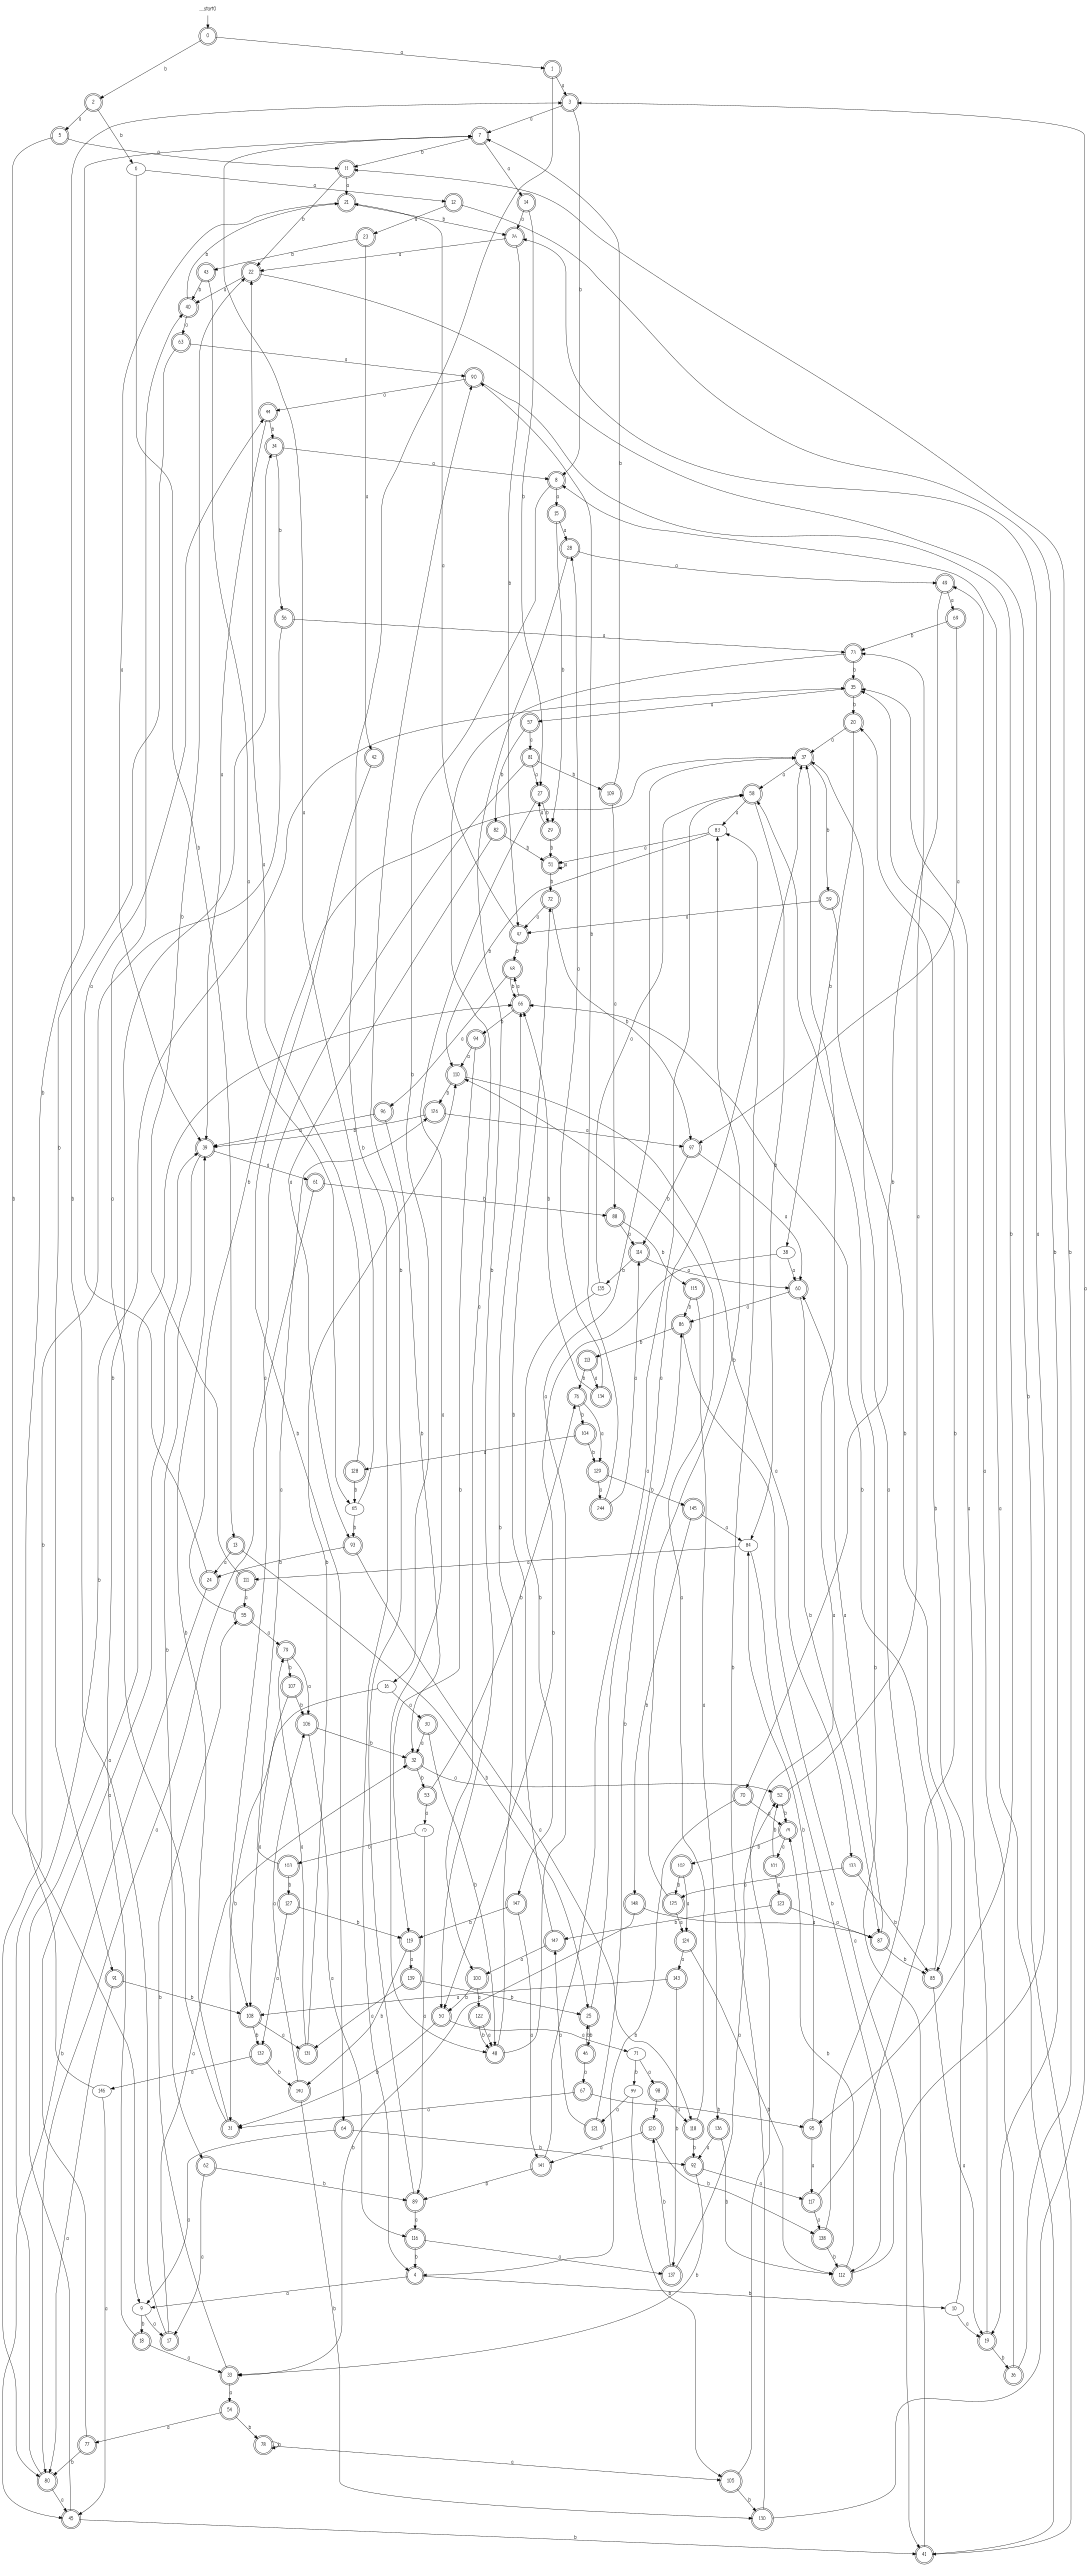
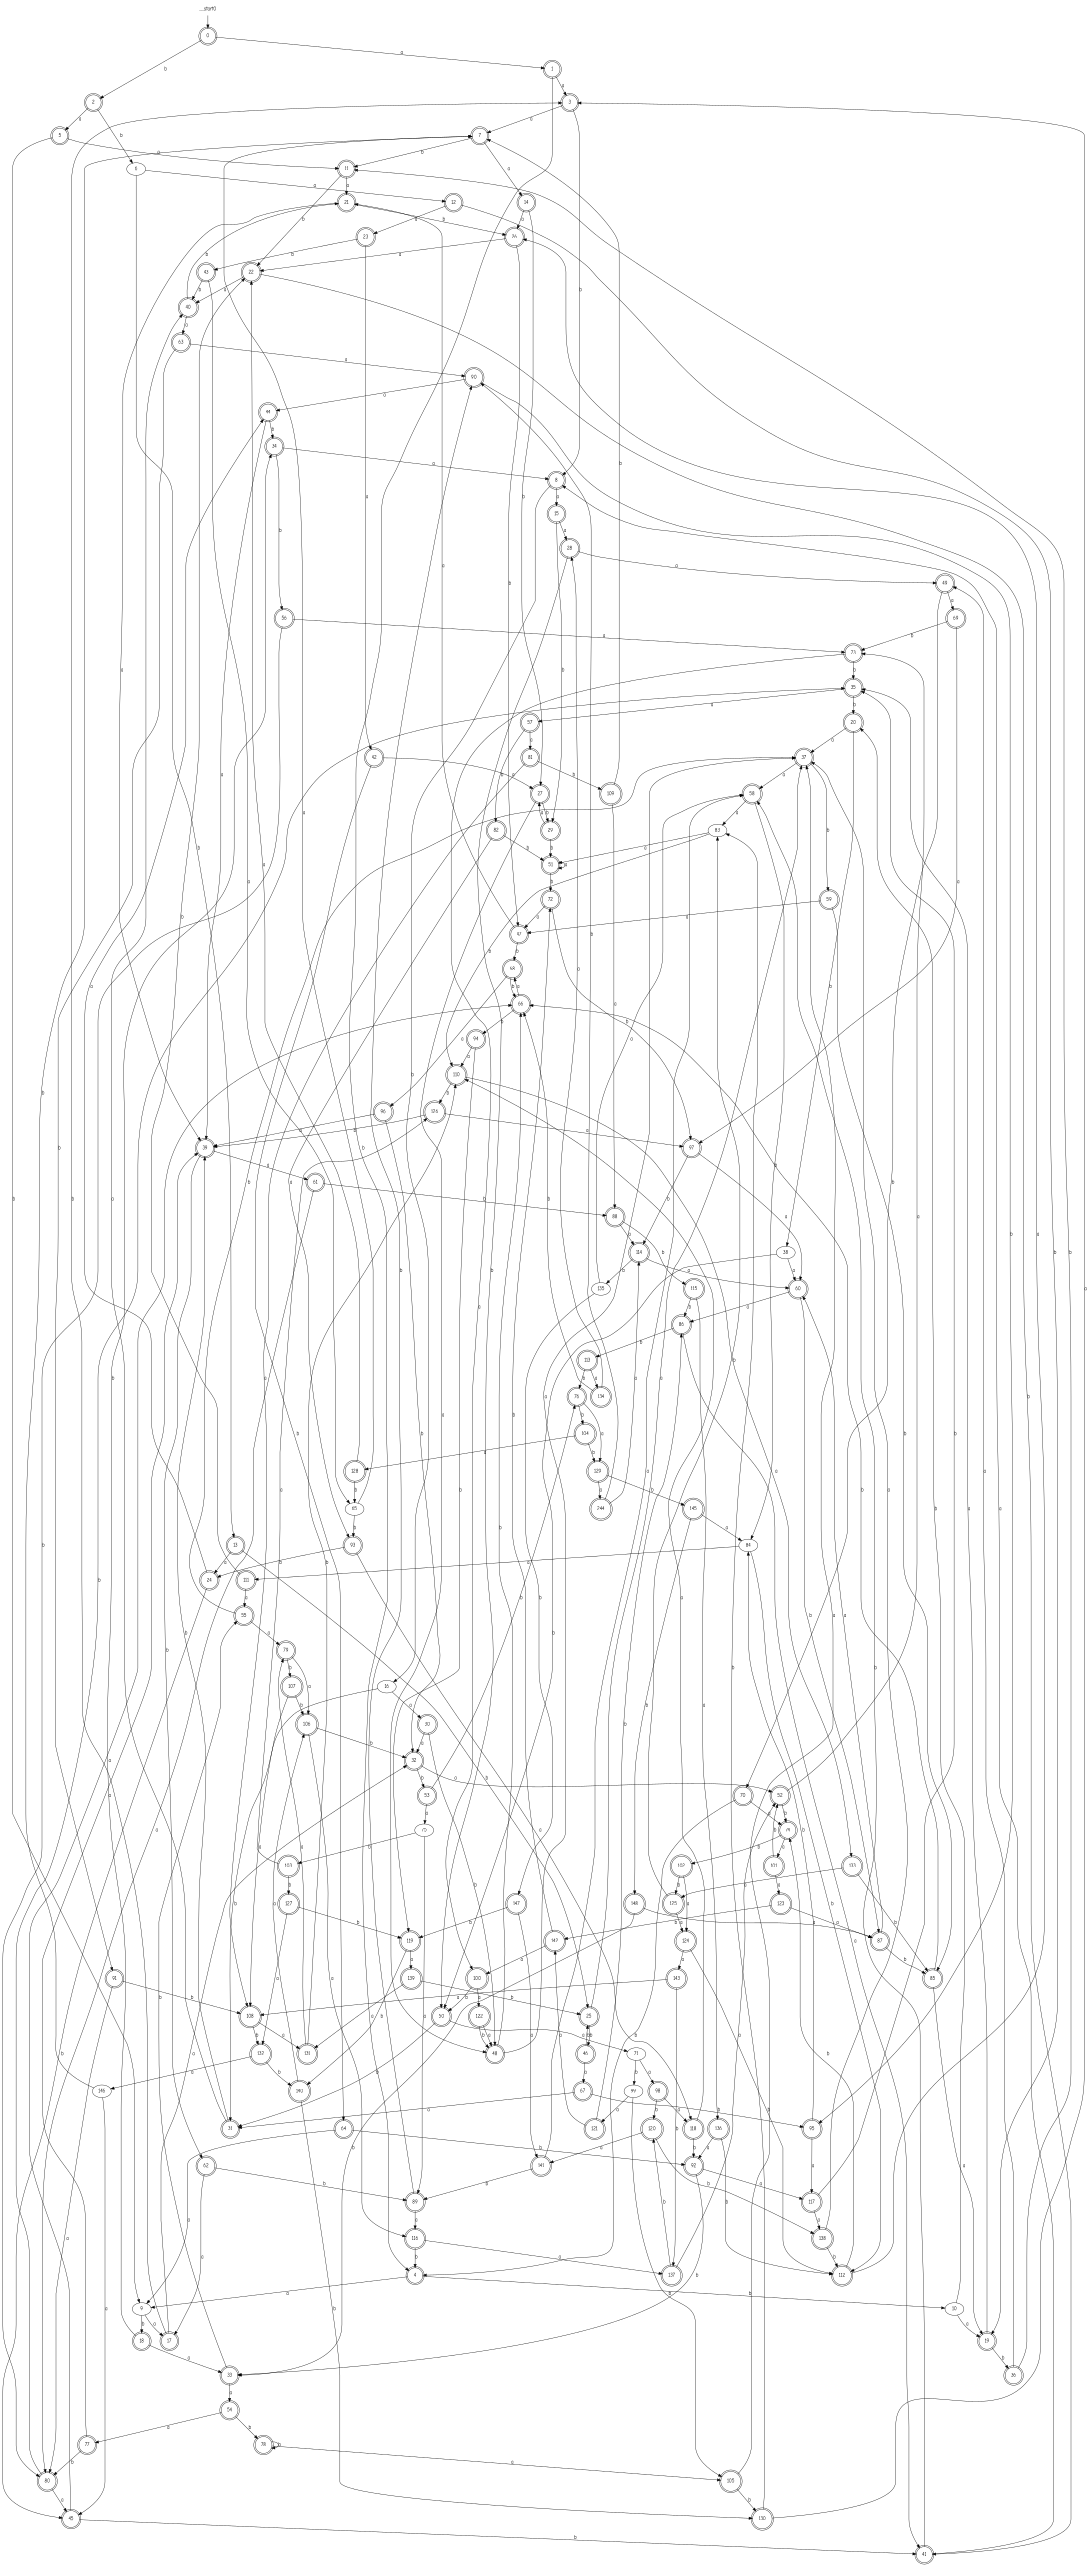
  digraph {
    fontname="Comic Neue"
    node [fontname="Comic Neue" shape=doublecircle]
    edge [fontname="Comic Neue"]
    __start0 [shape=none]
    0
    1
    2
    3
    4
    5
    6 [shape=""]
    7
    8
    9 [shape=""]
    10 [shape=""]
    11
    12
    13
    14
    15
    16 [shape=""]
    17
    18
    19
    20
    21
    22
    23
    24
    25
    26
    27
    28
    29
    30
    31
    32
    33
    34
    35
    36
    37
    38 [shape=""]
    39
    40
    41
    42
    43
    44
    45
    46
    47
    48
    49
    50
    51
    52
    53
    54
    55
    56
    57
    58
    59
    60
    61
    62
    63
    64
    65 [shape=""]
    66
    67
    68
    69
    70
    71 [shape=""]
    72
    73
    74
    75 [shape=""]
    76
    77
    78
    79
    80
    81
    82
    83 [shape=""]
    84 [shape=""]
    85
    86
    87
    88
    89
    90
    91
    92
    93
    94
    95
    96
    97
    98
    99 [shape=""]
    100
    101
    102
    103
    104
    129
    105
    106
    107
    108
    109
    110
    111
    112
    113
    114
    115
    116
    117
    118
    119
    120
    121
    122
    123
    124
    125
    126
    127
    128
    130
    131
    132
    133
    134
    135 [shape=""]
    136
    137
    138
    139
    140
    141
    142
    143
    n146 [label=244]
    145
    146 [shape=""]
    147
    148
    __start0 -> 0
    0 -> 1 [label=a]
    0 -> 2 [label=b]
    1 -> 3 [label=a]
    1 -> 4 [label=b]
    2 -> 5 [label=a]
    2 -> 6 [label=b]
    3 -> 7 [label=a]
    3 -> 8 [label=b]
    4 -> 9 [label=a]
    4 -> 10 [label=b]
    5 -> 9 [label=b]
    5 -> 11 [label=a]
    6 -> 12 [label=a]
    6 -> 13 [label=b]
    7 -> 11 [label=b]
    7 -> 14 [label=a]
    8 -> 15 [label=a]
    8 -> 16 [label=b]
    9 -> 17 [label=a]
    9 -> 18 [label=b]
    10 -> 19 [label=a]
    10 -> 20 [label=b]
    11 -> 21 [label=a]
    11 -> 22 [label=b]
    12 -> 19 [label=b]
    12 -> 23 [label=a]
    13 -> 24 [label=a]
    13 -> 25 [label=b]
    14 -> 26 [label=a]
    14 -> 27 [label=b]
    15 -> 28 [label=a]
    15 -> 29 [label=b]
    16 -> 30 [label=a]
    16 -> 31 [label=b]
    17 -> 3 [label=b]
    17 -> 32 [label=a]
    18 -> 33 [label=a]
    18 -> 34 [label=b]
    19 -> 35 [label=a]
    19 -> 36 [label=b]
    20 -> 37 [label=a]
    20 -> 38 [label=b]
    21 -> 26 [label=b]
    21 -> 39 [label=a]
    22 -> 40 [label=a]
    22 -> 41 [label=b]
    23 -> 42 [label=a]
    23 -> 43 [label=b]
    24 -> 44 [label=a]
    24 -> 45 [label=b]
    25 -> 37 [label=a]
    25 -> 46 [label=b]
    26 -> 22 [label=a]
    26 -> 47 [label=b]
    27 -> 29 [label=b]
    27 -> 48 [label=a]
    28 -> 49 [label=a]
    28 -> 50 [label=b]
    29 -> 27 [label=a]
    29 -> 51 [label=b]
    30 -> 32 [label=a]
    30 -> 48 [label=b]
    31 -> 39 [label=b]
    31 -> 40 [label=a]
    32 -> 52 [label=a]
    32 -> 53 [label=b]
    33 -> 54 [label=a]
    33 -> 55 [label=b]
    34 -> 8 [label=a]
    34 -> 56 [label=b]
    35 -> 20 [label=b]
    35 -> 57 [label=a]
    36 -> 11 [label=b]
    36 -> 49 [label=a]
    37 -> 58 [label=a]
    37 -> 59 [label=b]
    38 -> 50 [label=b]
    38 -> 60 [label=a]
    39 -> 61 [label=a]
    39 -> 62 [label=b]
    40 -> 21 [label=b]
    40 -> 63 [label=a]
    41 -> 8 [label=a]
    41 -> 58 [label=b]
-   81 -> 27 [label=a]
+   42 -> 27 [label=a]
    42 -> 64 [label=b]
    43 -> 40 [label=b]
    43 -> 65 [label=a]
    44 -> 34 [label=b]
    44 -> 39 [label=a]
    45 -> 41 [label=b]
    45 -> 66 [label=a]
    46 -> 25 [label=b]
    46 -> 67 [label=a]
    47 -> 21 [label=a]
    47 -> 68 [label=b]
    48 -> 37 [label=a]
    48 -> 66 [label=b]
    49 -> 69 [label=a]
    49 -> 70 [label=b]
    50 -> 31 [label=b]
    50 -> 71 [label=a]
    51 -> 51 [label=a]
    51 -> 72 [label=b]
    52 -> 73 [label=a]
    52 -> 74 [label=b]
    53 -> 75 [label=a]
    53 -> 76 [label=b]
    54 -> 77 [label=a]
    54 -> 78 [label=b]
    55 -> 37 [label=b]
    55 -> 79 [label=a]
    56 -> 73 [label=a]
    56 -> 80 [label=b]
    57 -> 81 [label=a]
    57 -> 82 [label=b]
    58 -> 83 [label=a]
    58 -> 84 [label=b]
    59 -> 47 [label=a]
    59 -> 85 [label=b]
    60 -> 86 [label=a]
    60 -> 87 [label=b]
    61 -> 80 [label=a]
    61 -> 88 [label=b]
    62 -> 17 [label=a]
    62 -> 89 [label=b]
    63 -> 90 [label=a]
    63 -> 91 [label=b]
    64 -> 9 [label=a]
    64 -> 92 [label=b]
    65 -> 7 [label=a]
    65 -> 93 [label=b]
    66 -> 68 [label=a]
    66 -> 94 [label=b]
    67 -> 31 [label=a]
    67 -> 95 [label=b]
    68 -> 66 [label=b]
    68 -> 96 [label=a]
    69 -> 73 [label=b]
    69 -> 97 [label=a]
    70 -> 4 [label=b]
    70 -> 74 [label=a]
    71 -> 98 [label=a]
    71 -> 99 [label=b]
    72 -> 47 [label=a]
    72 -> 97 [label=b]
    73 -> 35 [label=b]
    73 -> 100 [label=a]
    74 -> 101 [label=a]
    74 -> 102 [label=b]
    75 -> 89 [label=a]
    75 -> 103 [label=b]
    76 -> 104 [label=b]
    76 -> 129 [label=a]
    77 -> 39 [label=a]
    77 -> 80 [label=b]
    78 -> 78 [label=b]
    78 -> 105 [label=a]
    79 -> 106 [label=a]
    79 -> 107 [label=b]
    80 -> 35 [label=b]
    80 -> 45 [label=a]
    81 -> 108 [label=a]
    81 -> 109 [label=b]
    82 -> 51 [label=b]
    82 -> 93 [label=a]
    83 -> 51 [label=a]
    83 -> 110 [label=b]
    84 -> 111 [label=a]
    84 -> 112 [label=b]
    85 -> 19 [label=a]
    85 -> 66 [label=b]
    86 -> 41 [label=a]
    86 -> 113 [label=b]
    87 -> 60 [label=a]
    87 -> 85 [label=b]
    88 -> 114 [label=a]
    88 -> 115 [label=b]
    89 -> 90 [label=b]
    89 -> 116 [label=a]
    90 -> 44 [label=a]
    90 -> 95 [label=b]
    91 -> 80 [label=a]
    91 -> 108 [label=b]
    92 -> 33 [label=b]
    92 -> 117 [label=a]
    93 -> 24 [label=b]
    93 -> 118 [label=a]
    94 -> 110 [label=a]
    94 -> 119 [label=b]
    95 -> 84 [label=b]
    95 -> 117 [label=a]
    96 -> 32 [label=b]
    96 -> 39 [label=a]
    97 -> 60 [label=a]
    97 -> 114 [label=b]
    98 -> 118 [label=a]
    98 -> 120 [label=b]
    99 -> 105 [label=b]
    99 -> 121 [label=a]
    100 -> 50 [label=b]
    100 -> 122 [label=a]
    101 -> 52 [label=b]
    101 -> 123 [label=a]
    102 -> 124 [label=a]
    102 -> 125 [label=b]
    103 -> 126 [label=a]
    103 -> 127 [label=b]
    104 -> 129 [label=b]
    104 -> 128 [label=a]
    129 -> n146 [label=a]
    129 -> 145 [label=b]
    105 -> 37 [label=a]
    105 -> 130 [label=b]
    106 -> 32 [label=b]
    106 -> 116 [label=a]
    107 -> 106 [label=b]
    107 -> 108 [label=a]
    108 -> 131 [label=a]
    108 -> 132 [label=b]
    109 -> 7 [label=b]
    109 -> 88 [label=a]
    110 -> 126 [label=b]
    110 -> 133 [label=a]
    111 -> 22 [label=b]
    111 -> 55 [label=a]
    112 -> 26 [label=a]
    112 -> 74 [label=b]
    113 -> 76 [label=b]
    113 -> 134 [label=a]
    114 -> 60 [label=a]
    114 -> 135 [label=b]
    115 -> 86 [label=b]
    115 -> 136 [label=a]
    116 -> 4 [label=b]
    116 -> 137 [label=a]
    117 -> 35 [label=b]
    117 -> 138 [label=a]
    118 -> 92 [label=b]
    118 -> 110 [label=a]
    119 -> 139 [label=a]
    119 -> 140 [label=b]
    120 -> 138 [label=b]
    120 -> 141 [label=a]
    121 -> 86 [label=b]
    121 -> 142 [label=a]
    122 -> 48 [label=a]
    122 -> 48 [label=b]
    123 -> 87 [label=a]
    123 -> 142 [label=b]
    124 -> 112 [label=b]
    124 -> 143 [label=a]
    125 -> 83 [label=b]
    125 -> 124 [label=a]
    126 -> 39 [label=b]
    126 -> 97 [label=a]
    127 -> 119 [label=b]
    127 -> 132 [label=a]
    128 -> 22 [label=a]
    128 -> 65 [label=b]
    130 -> 3 [label=a]
    130 -> 83 [label=b]
    131 -> 79 [label=a]
    131 -> 110 [label=b]
    132 -> 140 [label=b]
    132 -> 146 [label=a]
    133 -> 85 [label=b]
    133 -> 125 [label=a]
    134 -> 28 [label=a]
    134 -> 66 [label=b]
    135 -> 58 [label=a]
    135 -> 147 [label=b]
    136 -> 92 [label=a]
    136 -> 112 [label=b]
    137 -> 52 [label=a]
    137 -> 120 [label=b]
    138 -> 37 [label=a]
    138 -> 112 [label=b]
    139 -> 25 [label=b]
    139 -> 131 [label=a]
    140 -> 106 [label=a]
    140 -> 130 [label=b]
    141 -> 58 [label=a]
    141 -> 89 [label=b]
    142 -> 72 [label=b]
    142 -> 100 [label=a]
    143 -> 108 [label=a]
    143 -> 137 [label=b]
    n146 -> 90 [label=b]
    n146 -> 114 [label=a]
    145 -> 84 [label=a]
    145 -> 148 [label=b]
    146 -> 7 [label=b]
    146 -> 45 [label=a]
    147 -> 119 [label=b]
    147 -> 141 [label=a]
    148 -> 33 [label=b]
    148 -> 87 [label=a]
  }
